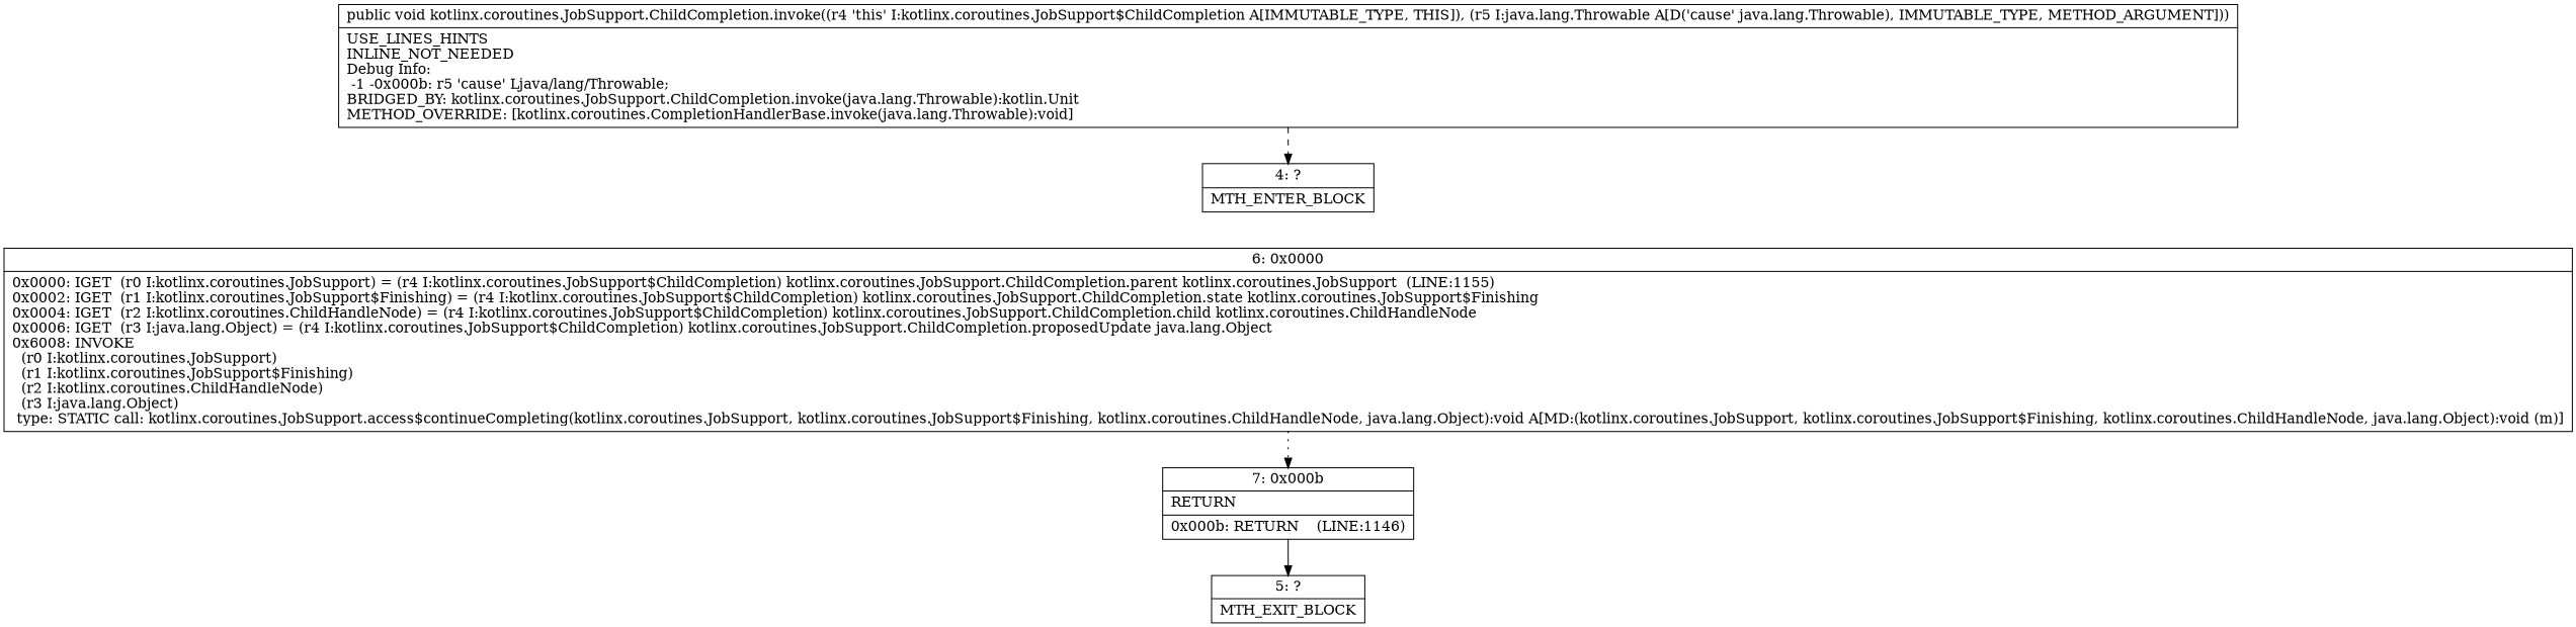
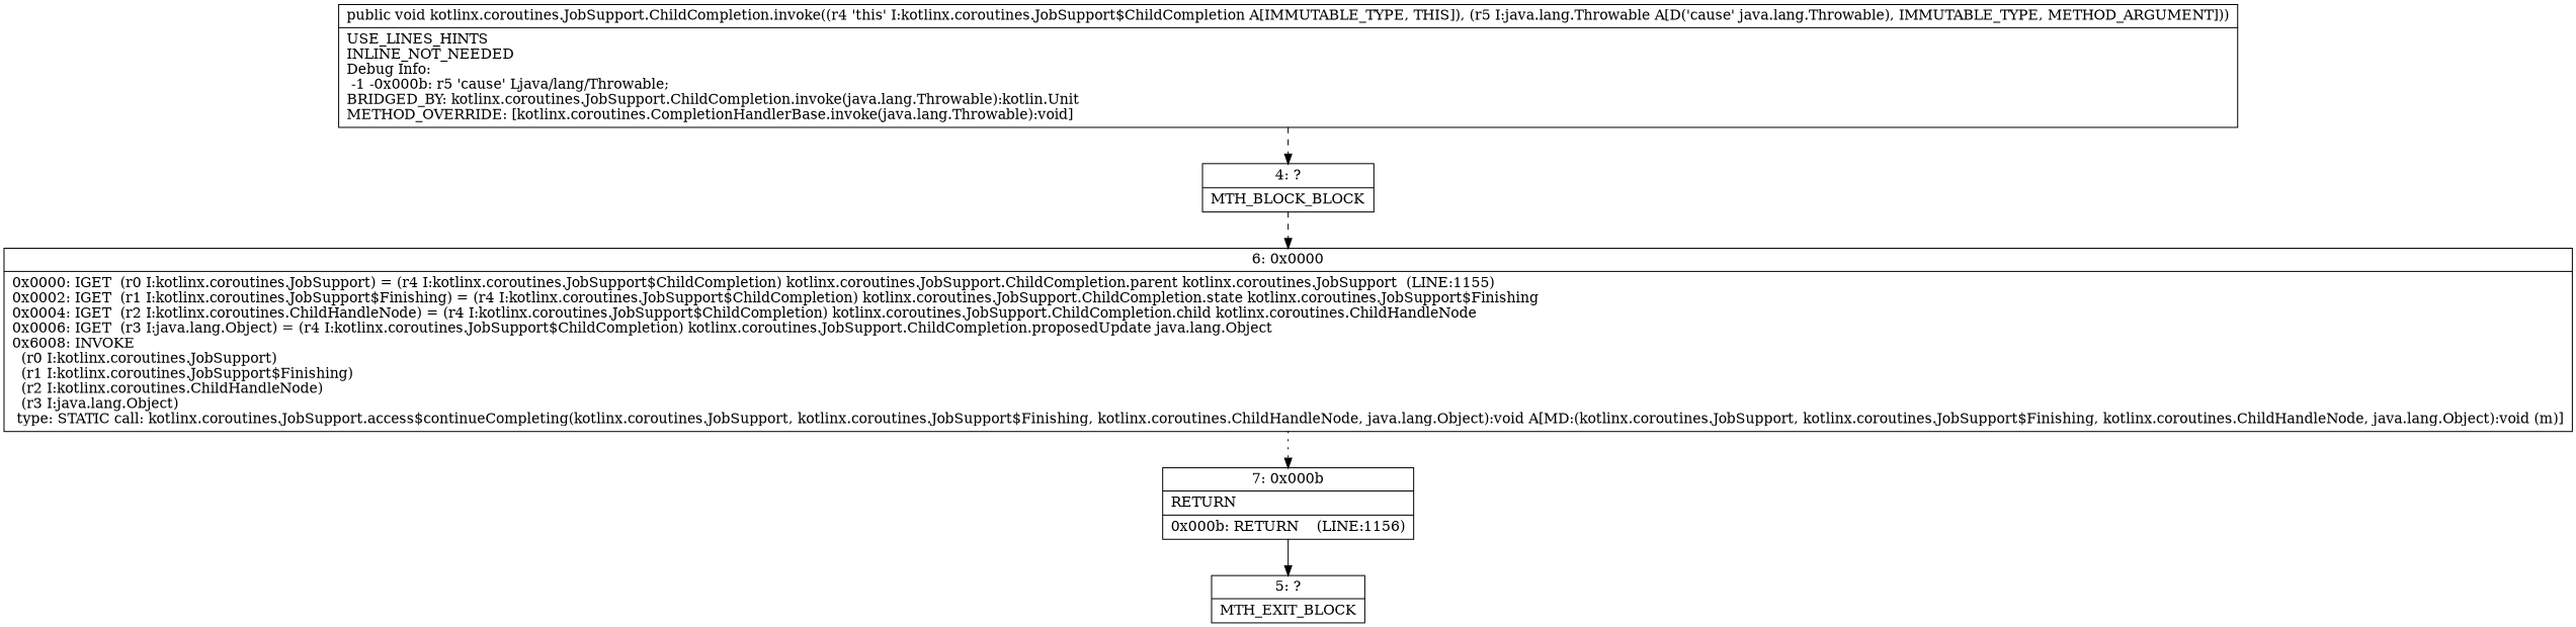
  digraph {
    node [shape=record]
    edge [style=dashed]
-   n1 [label="{4\:\ ?|MTH_ENTER_BLOCK\l}"]
+   n1 [label="{4\:\ ?|MTH_BLOCK_BLOCK\l}"]
    n2 [label="{6\:\ 0x0000|0x0000: IGET  (r0 I:kotlinx.coroutines.JobSupport) = (r4 I:kotlinx.coroutines.JobSupport$ChildCompletion) kotlinx.coroutines.JobSupport.ChildCompletion.parent kotlinx.coroutines.JobSupport  (LINE:1155)\l0x0002: IGET  (r1 I:kotlinx.coroutines.JobSupport$Finishing) = (r4 I:kotlinx.coroutines.JobSupport$ChildCompletion) kotlinx.coroutines.JobSupport.ChildCompletion.state kotlinx.coroutines.JobSupport$Finishing \l0x0004: IGET  (r2 I:kotlinx.coroutines.ChildHandleNode) = (r4 I:kotlinx.coroutines.JobSupport$ChildCompletion) kotlinx.coroutines.JobSupport.ChildCompletion.child kotlinx.coroutines.ChildHandleNode \l0x0006: IGET  (r3 I:java.lang.Object) = (r4 I:kotlinx.coroutines.JobSupport$ChildCompletion) kotlinx.coroutines.JobSupport.ChildCompletion.proposedUpdate java.lang.Object \l0x6008: INVOKE  \l  (r0 I:kotlinx.coroutines.JobSupport)\l  (r1 I:kotlinx.coroutines.JobSupport$Finishing)\l  (r2 I:kotlinx.coroutines.ChildHandleNode)\l  (r3 I:java.lang.Object)\l type: STATIC call: kotlinx.coroutines.JobSupport.access$continueCompleting(kotlinx.coroutines.JobSupport, kotlinx.coroutines.JobSupport$Finishing, kotlinx.coroutines.ChildHandleNode, java.lang.Object):void A[MD:(kotlinx.coroutines.JobSupport, kotlinx.coroutines.JobSupport$Finishing, kotlinx.coroutines.ChildHandleNode, java.lang.Object):void (m)]\l}"]
-   n3 [label="{7\:\ 0x000b|RETURN\l|0x000b: RETURN    (LINE:1146)\l}"]
+   n3 [label="{7\:\ 0x000b|RETURN\l|0x000b: RETURN    (LINE:1156)\l}"]
    n4 [label="{5\:\ ?|MTH_EXIT_BLOCK\l}"]
    n5 [label="{public void kotlinx.coroutines.JobSupport.ChildCompletion.invoke((r4 'this' I:kotlinx.coroutines.JobSupport$ChildCompletion A[IMMUTABLE_TYPE, THIS]), (r5 I:java.lang.Throwable A[D('cause' java.lang.Throwable), IMMUTABLE_TYPE, METHOD_ARGUMENT]))  | USE_LINES_HINTS\lINLINE_NOT_NEEDED\lDebug Info:\l  \-1 \-0x000b: r5 'cause' Ljava\/lang\/Throwable;\lBRIDGED_BY: kotlinx.coroutines.JobSupport.ChildCompletion.invoke(java.lang.Throwable):kotlin.Unit\lMETHOD_OVERRIDE: [kotlinx.coroutines.CompletionHandlerBase.invoke(java.lang.Throwable):void]\l}"]
+   n1 -> n2
    n2 -> n3 [style=dotted]
    n3 -> n4 [style=solid]
    n5 -> n1
  }
